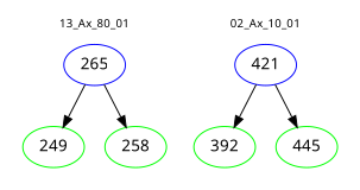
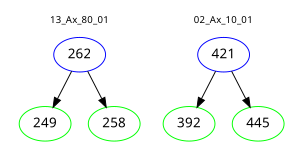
  digraph {
    fontname="Noto Sans"
    node [color=green fontname="Noto Sans"]
    edge [color=black fontname="Noto Sans"]
-   n1 [color=blue label=265]
+   n1 [color=blue label=262]
    n2 [label=249]
    n3 [label=258]
    n4 [color=blue label=421]
    n5 [label=392]
    n6 [label=445]
    subgraph cluster_1 {
      color=white
      fontsize=10
      label="13_Ax_80_01"
      n1
      n2
      n3
    }
    subgraph cluster_2 {
      color=white
      fontsize=10
      label="02_Ax_10_01"
      n4
      n5
      n6
    }
    n1 -> n2
    n1 -> n3
    n4 -> n5
    n4 -> n6
  }
